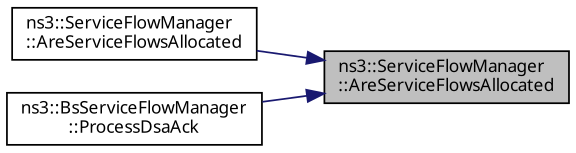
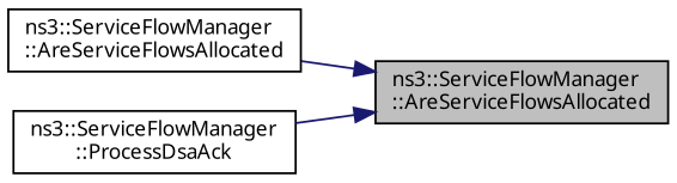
  digraph {
    rankdir=RL
    fontname="Noto Sans"
    node [color=black fillcolor=white fontname="Noto Sans" fontsize=10 shape=record style=filled]
    edge [color=midnightblue dir=back fontname="Noto Sans" fontsize=10 labelfontname=Helvetica labelfontsize=10 style=solid]
    n1 [fillcolor=grey75 fontcolor=black height=0.2 label="ns3::ServiceFlowManager\l::AreServiceFlowsAllocated" width=0.4]
    n2 [height=0.2 label="ns3::ServiceFlowManager\l::AreServiceFlowsAllocated" width=0.4]
-   n3 [height=0.2 label="ns3::BsServiceFlowManager\l::ProcessDsaAck" width=0.4]
+   n3 [height=0.2 label="ns3::ServiceFlowManager\l::ProcessDsaAck" width=0.4]
    n1 -> n2
    n1 -> n3
  }
